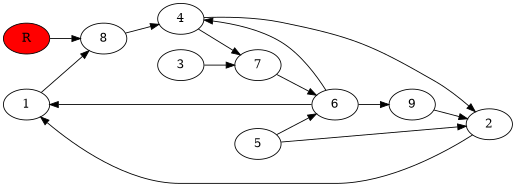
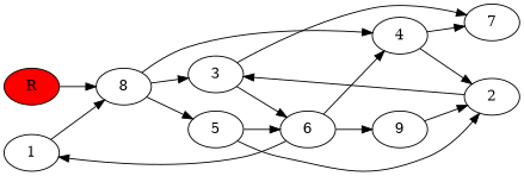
  digraph {
    rankdir=LR
    1
    8
    3
    4
    5
    2
    9
    6
    7
    R [fillcolor="#ff0000" style=filled]
    1 -> 8
+   8 -> 3
    8 -> 4
-   7 -> 6
+   8 -> 5
+   3 -> 6
    3 -> 7
    4 -> 2
    4 -> 7
    5 -> 2
    5 -> 6
-   2 -> 1
+   2 -> 3
    9 -> 2
    6 -> 1
    6 -> 4
    6 -> 9
    R -> 8
  }
